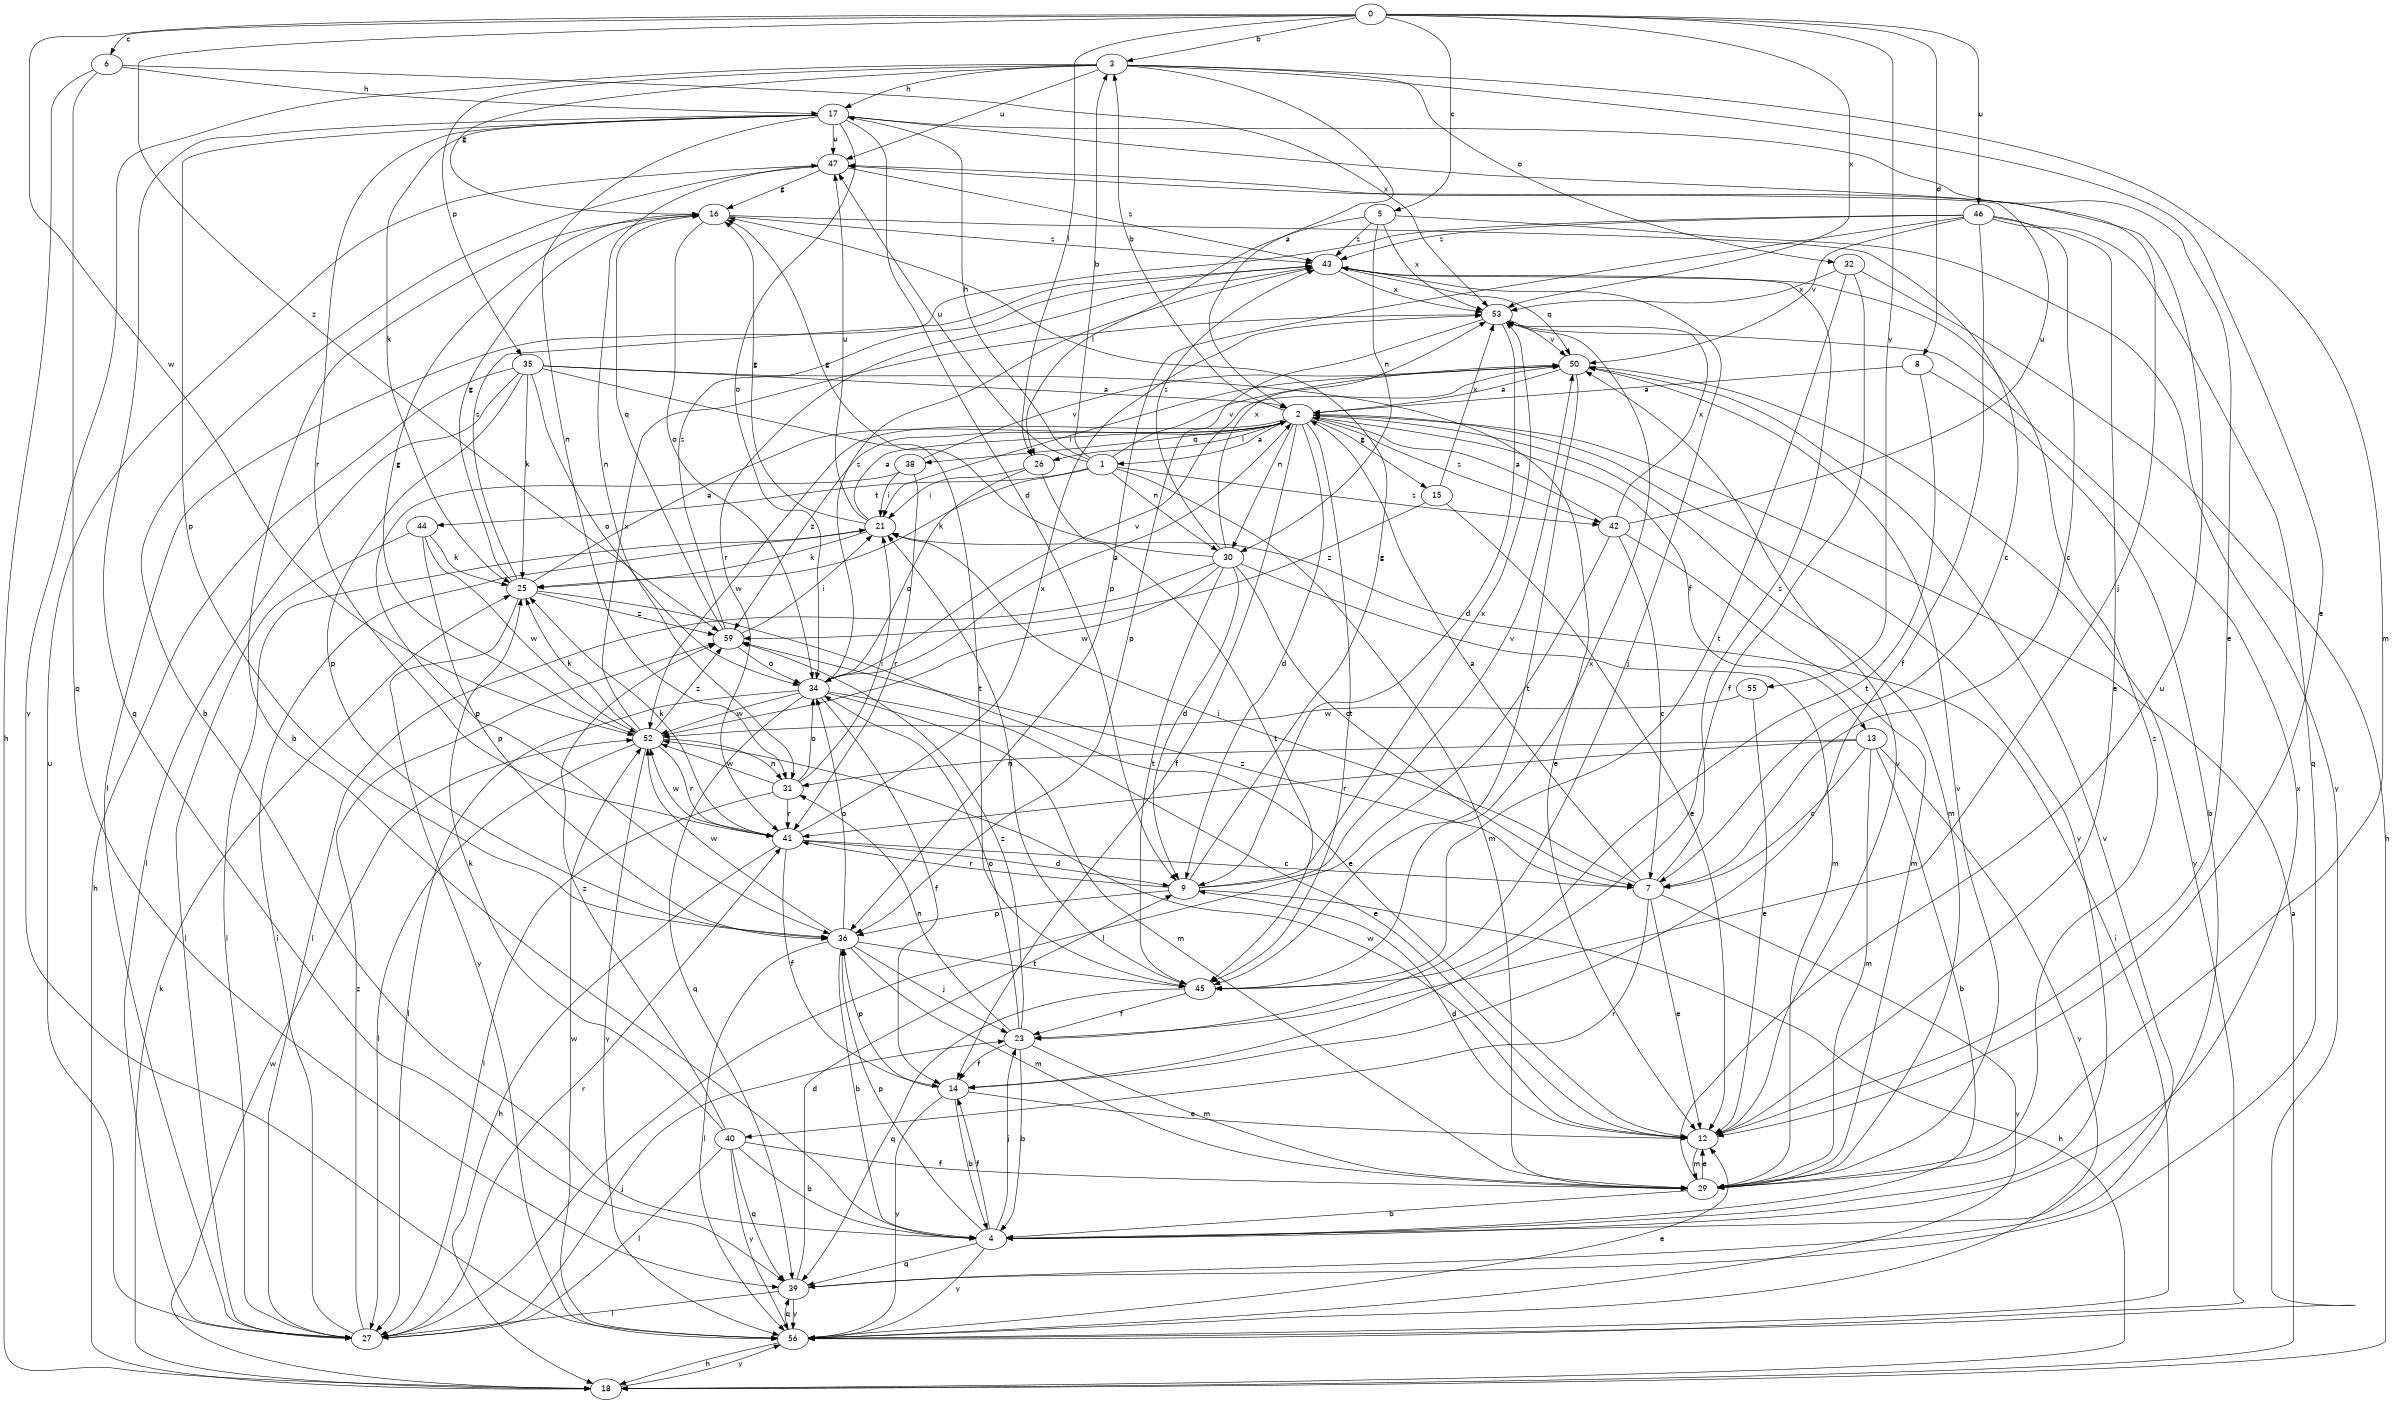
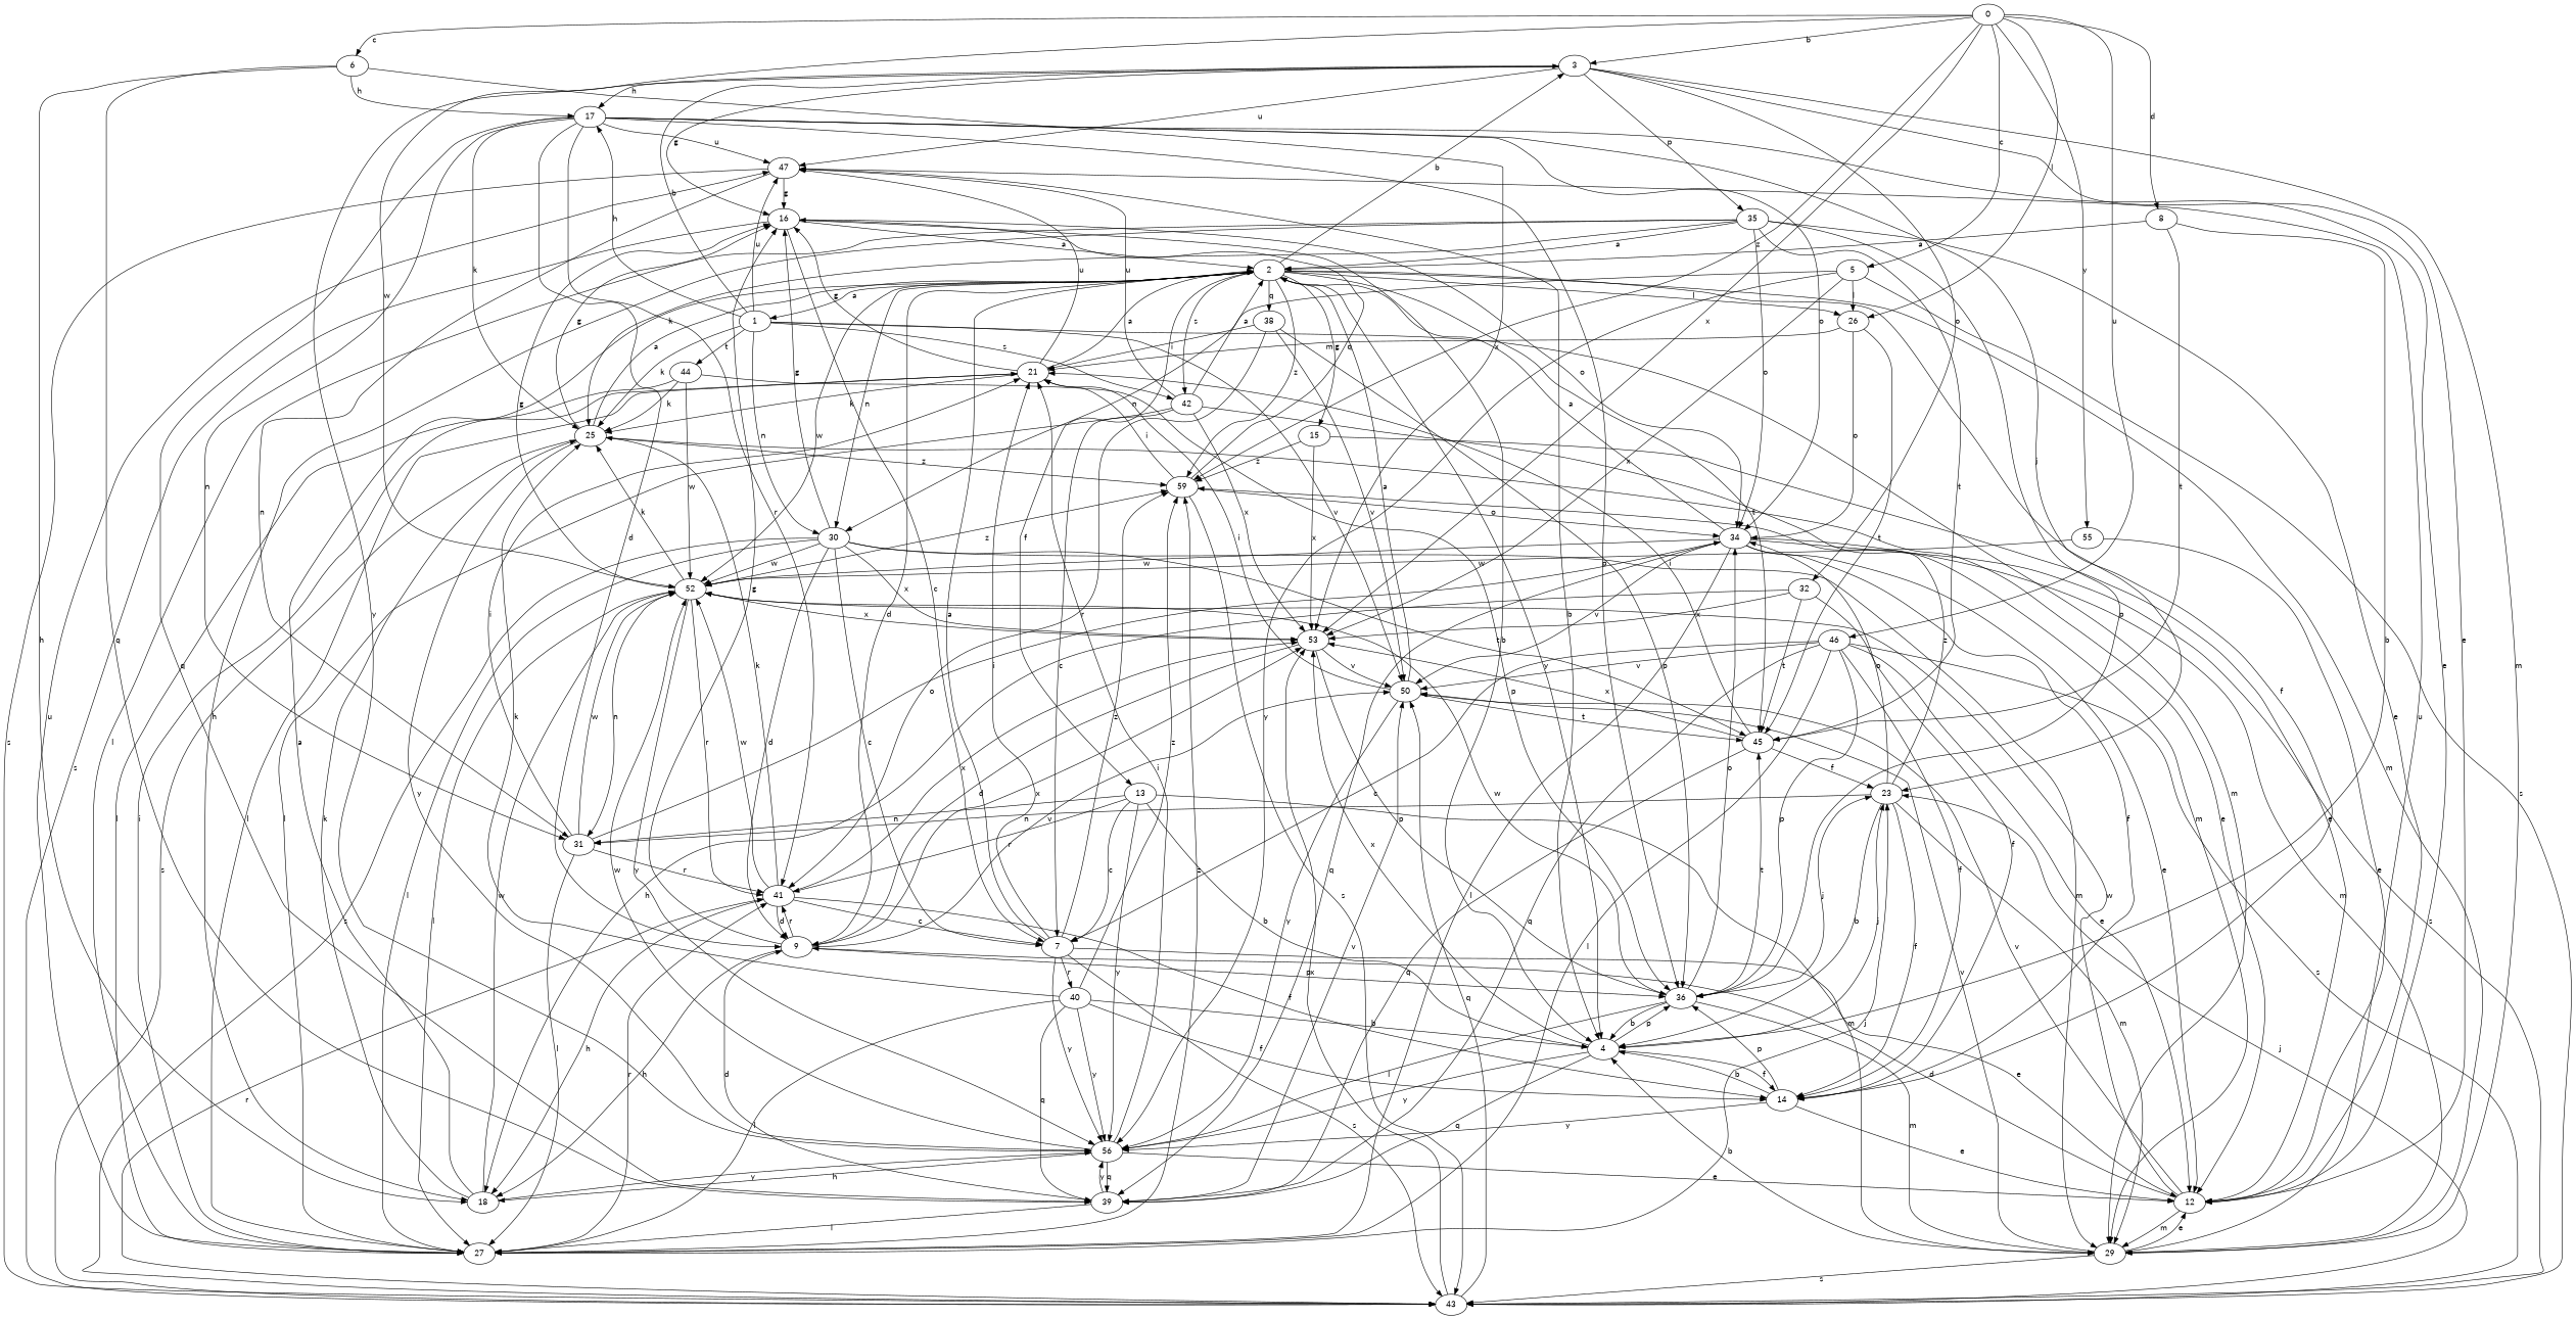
  strict digraph {
    fontname=Lato
    node [fontname=Lato]
    edge [fontname=Lato]
    0
    3
    5
    6
    8
    26
    46
    52
    53
    55
    59
    17
    29
    47
    2
    12
    16
    32
    35
    56
    30
    43
    39
    18
    4
    45
    21
    34
    50
    14
    36
    7
    27
    25
    41
    31
    9
    1
    42
    44
    23
    13
    15
    38
    40
    0 -> 3 [label=b]
    0 -> 5 [label=c]
    0 -> 6 [label=c]
    0 -> 8 [label=d]
    0 -> 26 [label=l]
    0 -> 46 [label=u]
    0 -> 52 [label=w]
    0 -> 53 [label=x]
    0 -> 55 [label=y]
    0 -> 59 [label=z]
    3 -> 17 [label=h]
    3 -> 29 [label=m]
    3 -> 47 [label=u]
-   3 -> 2 [label=a]
+   16 -> 2 [label=a]
    3 -> 12 [label=e]
    3 -> 16 [label=g]
    3 -> 32 [label=o]
    3 -> 35 [label=p]
    3 -> 56 [label=y]
    5 -> 26 [label=l]
    5 -> 53 [label=x]
    5 -> 56 [label=y]
    5 -> 30 [label=n]
    5 -> 43 [label=s]
    6 -> 53 [label=x]
    6 -> 17 [label=h]
    6 -> 39 [label=q]
    6 -> 18 [label=h]
    8 -> 2 [label=a]
    8 -> 4 [label=b]
    8 -> 45 [label=t]
    26 -> 45 [label=t]
-   26 -> 21 [label=i]
+   26 -> 21 [label=m]
    26 -> 34 [label=o]
    46 -> 12 [label=e]
    46 -> 43 [label=s]
    46 -> 39 [label=q]
    46 -> 50 [label=v]
    46 -> 14 [label=f]
    46 -> 36 [label=p]
    46 -> 7 [label=c]
    46 -> 27 [label=l]
    52 -> 53 [label=x]
    52 -> 59 [label=z]
    52 -> 16 [label=g]
    52 -> 56 [label=y]
    52 -> 27 [label=l]
    52 -> 25 [label=k]
    52 -> 41 [label=r]
    52 -> 31 [label=n]
    53 -> 50 [label=v]
    53 -> 36 [label=p]
    53 -> 9 [label=d]
    55 -> 52 [label=w]
    55 -> 12 [label=e]
    59 -> 16 [label=q]
    59 -> 43 [label=s]
    59 -> 21 [label=i]
    59 -> 34 [label=o]
    17 -> 47 [label=u]
    17 -> 12 [label=e]
    17 -> 39 [label=q]
    17 -> 34 [label=o]
    17 -> 36 [label=p]
    17 -> 25 [label=k]
    17 -> 41 [label=r]
    17 -> 31 [label=n]
    17 -> 9 [label=d]
    17 -> 23 [label=j]
    29 -> 47 [label=u]
    29 -> 12 [label=e]
    29 -> 43 [label=s]
    29 -> 4 [label=b]
    29 -> 50 [label=v]
    47 -> 16 [label=g]
    47 -> 43 [label=s]
    47 -> 4 [label=b]
    47 -> 31 [label=n]
    2 -> 3 [label=b]
    2 -> 26 [label=l]
    2 -> 52 [label=w]
    2 -> 59 [label=z]
    2 -> 29 [label=m]
    2 -> 30 [label=n]
    2 -> 4 [label=y]
    2 -> 45 [label=t]
    2 -> 14 [label=f]
    2 -> 9 [label=d]
    2 -> 1 [label=a]
    2 -> 42 [label=s]
    2 -> 13 [label=f]
    2 -> 15 [label=g]
    2 -> 38 [label=q]
    12 -> 52 [label=w]
    12 -> 29 [label=m]
    12 -> 50 [label=v]
    12 -> 9 [label=d]
    16 -> 43 [label=s]
    16 -> 4 [label=b]
    16 -> 34 [label=o]
    16 -> 7 [label=c]
    32 -> 53 [label=x]
    32 -> 18 [label=h]
    32 -> 45 [label=t]
    32 -> 14 [label=f]
    35 -> 2 [label=a]
    35 -> 12 [label=e]
    35 -> 18 [label=h]
    35 -> 45 [label=t]
    35 -> 34 [label=o]
    35 -> 36 [label=p]
    35 -> 27 [label=l]
    35 -> 25 [label=k]
    56 -> 52 [label=w]
    56 -> 12 [label=e]
    56 -> 39 [label=q]
    56 -> 18 [label=h]
    56 -> 21 [label=i]
    30 -> 52 [label=w]
    30 -> 53 [label=x]
    30 -> 29 [label=m]
    30 -> 16 [label=g]
    30 -> 43 [label=s]
    30 -> 45 [label=t]
    30 -> 7 [label=c]
    30 -> 27 [label=l]
    30 -> 9 [label=d]
    43 -> 53 [label=x]
    43 -> 50 [label=q]
    43 -> 41 [label=r]
    43 -> 23 [label=j]
    39 -> 56 [label=y]
    39 -> 50 [label=v]
    39 -> 27 [label=l]
    39 -> 9 [label=d]
    18 -> 52 [label=w]
    18 -> 2 [label=a]
    18 -> 56 [label=y]
    18 -> 25 [label=k]
    4 -> 53 [label=x]
    4 -> 56 [label=y]
    4 -> 39 [label=q]
    4 -> 14 [label=f]
    4 -> 36 [label=p]
    4 -> 23 [label=j]
    45 -> 53 [label=x]
    45 -> 39 [label=q]
    45 -> 21 [label=i]
    45 -> 23 [label=f]
    21 -> 47 [label=u]
    21 -> 2 [label=a]
    21 -> 16 [label=g]
    21 -> 27 [label=l]
    21 -> 25 [label=k]
    34 -> 52 [label=w]
    34 -> 29 [label=m]
    34 -> 2 [label=a]
    34 -> 12 [label=e]
    34 -> 43 [label=s]
    34 -> 39 [label=q]
    34 -> 50 [label=v]
    34 -> 14 [label=f]
    34 -> 27 [label=l]
    50 -> 2 [label=a]
    50 -> 56 [label=y]
    50 -> 45 [label=t]
    50 -> 21 [label=i]
    14 -> 12 [label=e]
    14 -> 56 [label=y]
    14 -> 4 [label=b]
    14 -> 36 [label=p]
    36 -> 52 [label=w]
    36 -> 29 [label=m]
    36 -> 56 [label=l]
    36 -> 4 [label=b]
    36 -> 45 [label=t]
    36 -> 34 [label=o]
    36 -> 23 [label=j]
    7 -> 59 [label=z]
    7 -> 2 [label=a]
    7 -> 12 [label=e]
    7 -> 56 [label=y]
    7 -> 43 [label=s]
    7 -> 21 [label=i]
    7 -> 40 [label=r]
    27 -> 59 [label=z]
    27 -> 47 [label=u]
    27 -> 21 [label=i]
    27 -> 41 [label=r]
    27 -> 23 [label=j]
    25 -> 59 [label=z]
    25 -> 2 [label=a]
    25 -> 12 [label=e]
    25 -> 16 [label=g]
    25 -> 56 [label=y]
    25 -> 43 [label=s]
    41 -> 52 [label=w]
    41 -> 53 [label=x]
    41 -> 18 [label=h]
    41 -> 14 [label=f]
    41 -> 7 [label=c]
    41 -> 25 [label=k]
    41 -> 9 [label=d]
    31 -> 52 [label=w]
    31 -> 21 [label=i]
    31 -> 34 [label=o]
    31 -> 27 [label=l]
    31 -> 41 [label=r]
    9 -> 53 [label=x]
    9 -> 16 [label=g]
    9 -> 18 [label=h]
    9 -> 50 [label=v]
    9 -> 36 [label=p]
    9 -> 41 [label=r]
    1 -> 3 [label=b]
    1 -> 17 [label=h]
    1 -> 29 [label=m]
    1 -> 47 [label=u]
    1 -> 30 [label=n]
    1 -> 50 [label=v]
    1 -> 25 [label=k]
    1 -> 42 [label=s]
    1 -> 44 [label=t]
    42 -> 53 [label=x]
    42 -> 29 [label=m]
    42 -> 47 [label=u]
    42 -> 2 [label=a]
    42 -> 7 [label=c]
    42 -> 27 [label=l]
    44 -> 52 [label=w]
    44 -> 36 [label=p]
    44 -> 27 [label=l]
    44 -> 25 [label=k]
    23 -> 59 [label=z]
    23 -> 29 [label=m]
    23 -> 4 [label=b]
    23 -> 34 [label=o]
    23 -> 14 [label=f]
    23 -> 31 [label=n]
    13 -> 29 [label=m]
    13 -> 56 [label=y]
    13 -> 4 [label=b]
    13 -> 7 [label=c]
    13 -> 41 [label=r]
    13 -> 31 [label=n]
    15 -> 53 [label=x]
    15 -> 59 [label=z]
    15 -> 12 [label=e]
    38 -> 21 [label=i]
    38 -> 50 [label=v]
    38 -> 36 [label=p]
    38 -> 41 [label=r]
    40 -> 59 [label=z]
    40 -> 56 [label=y]
    40 -> 39 [label=q]
    40 -> 4 [label=b]
-   40 -> 29 [label=f]
+   40 -> 14 [label=f]
    40 -> 27 [label=l]
    40 -> 25 [label=k]
  }
